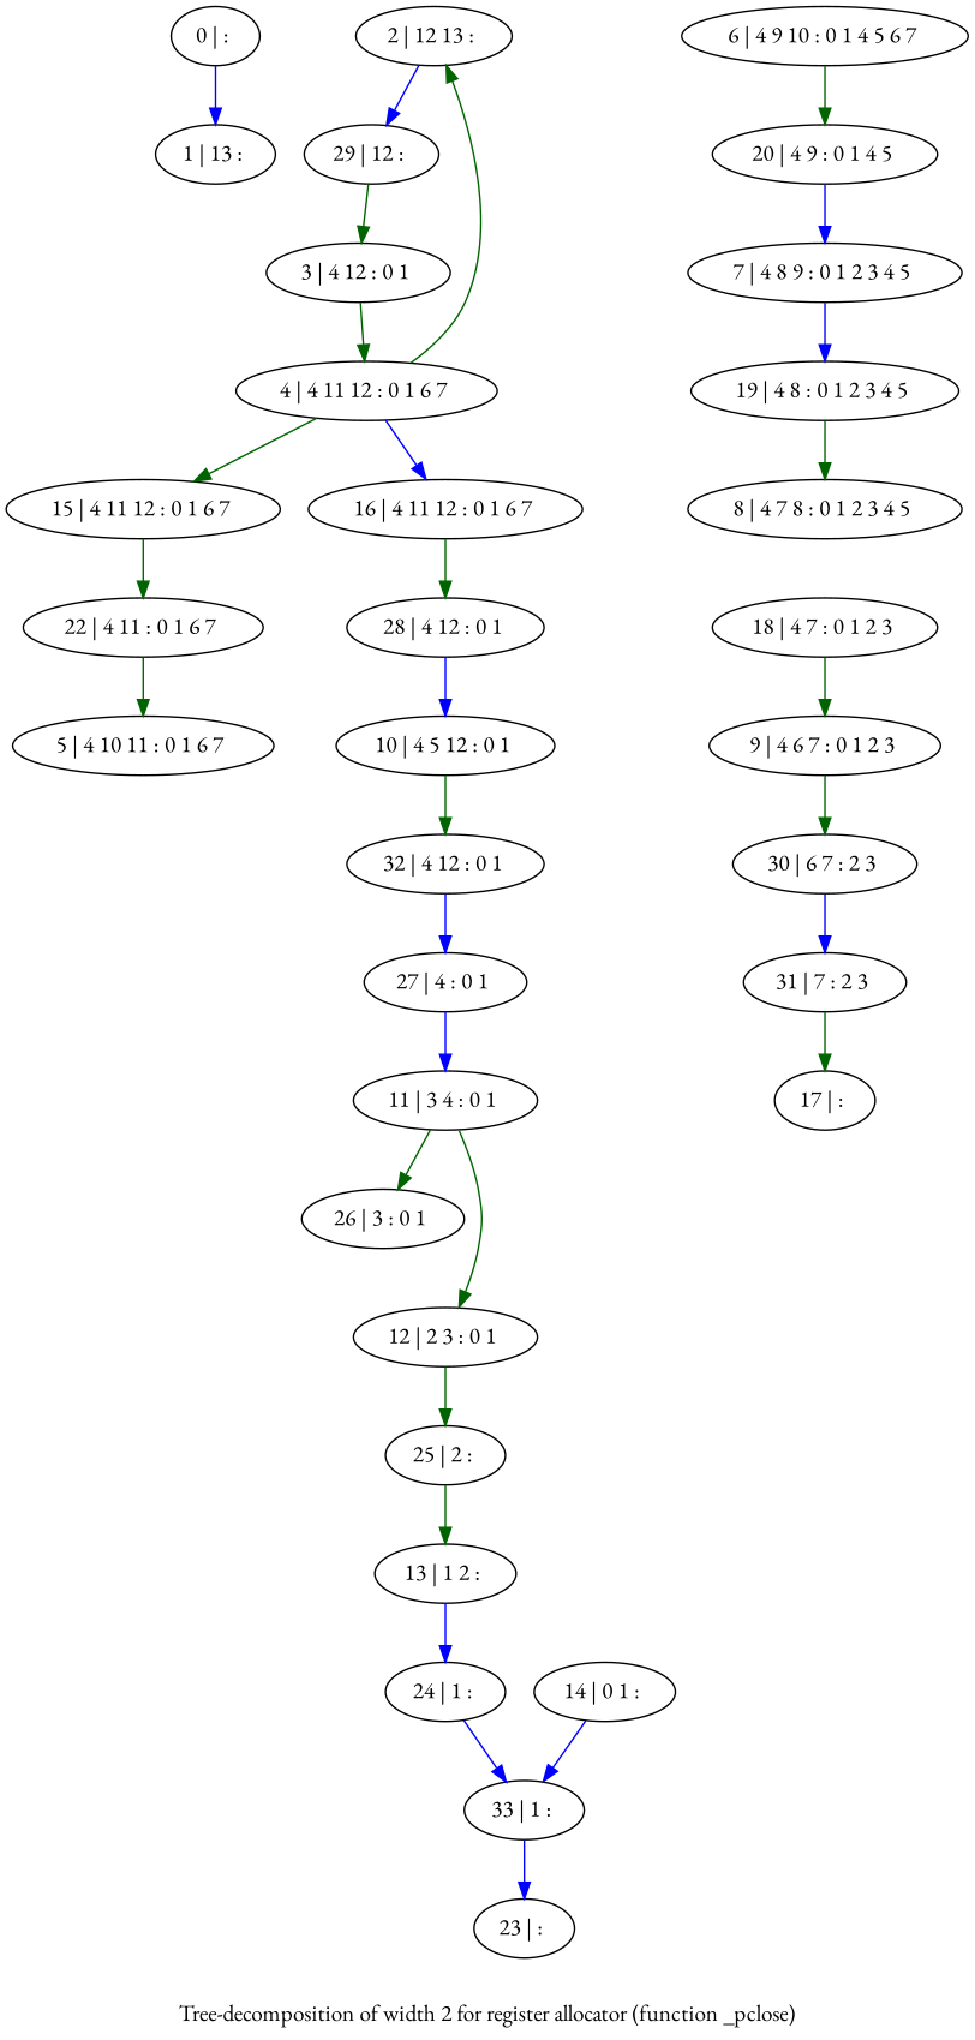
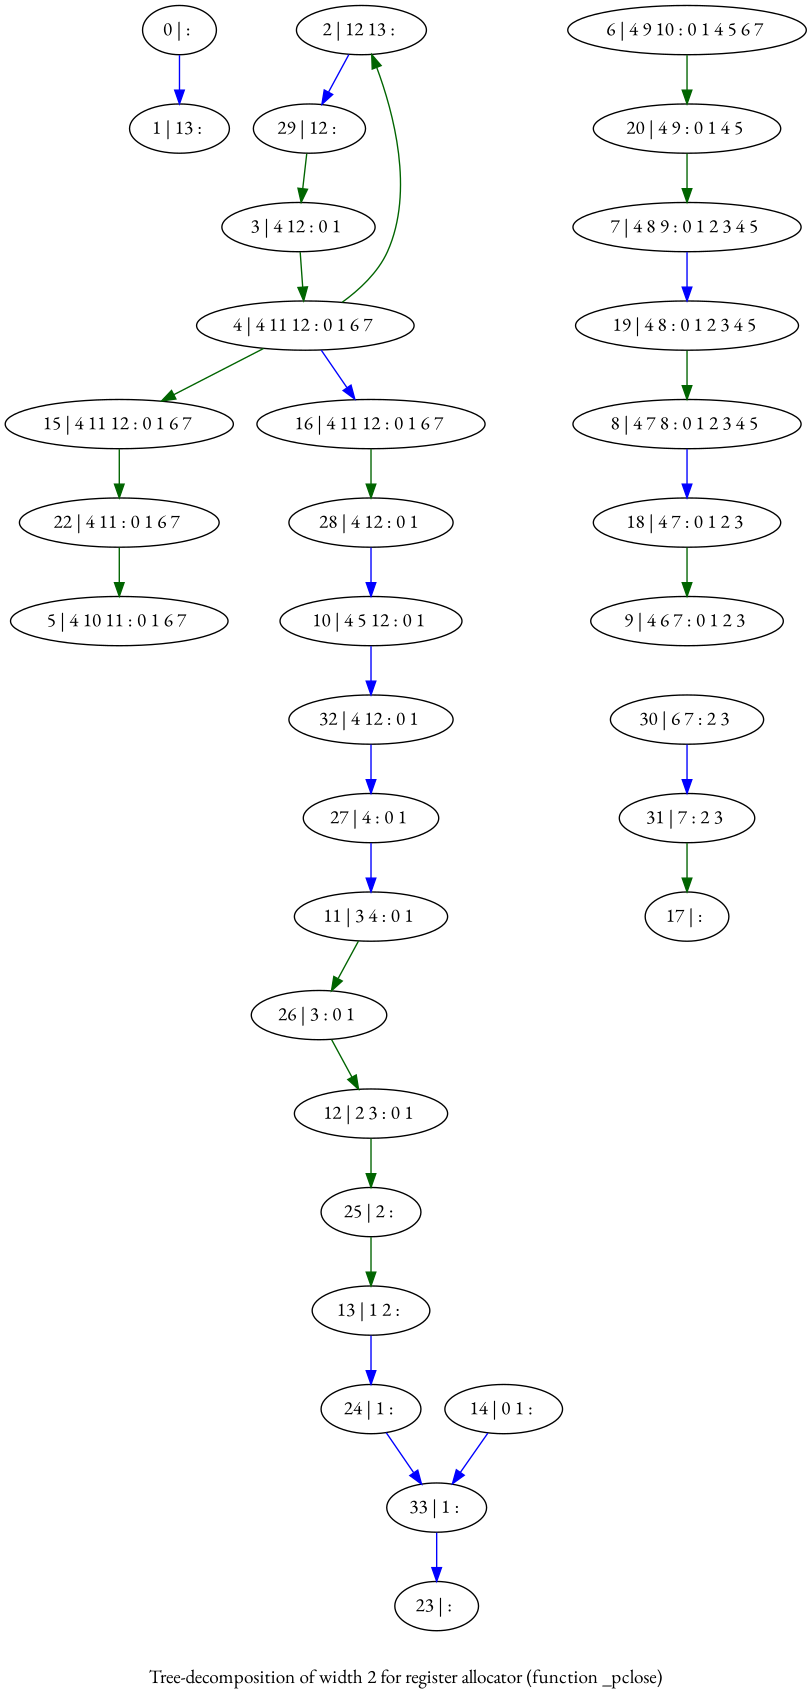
  digraph {
    fontname="EB Garamond"
    label="Tree-decomposition of width 2 for register allocator (function _pclose)"
    node [fontname="EB Garamond"]
    edge [color=darkgreen fontname="EB Garamond"]
    n1 [label="0 | : "]
    n2 [label="1 | 13 : "]
    n3 [label="2 | 12 13 : "]
    n4 [label="29 | 12 : "]
    n5 [label="3 | 4 12 : 0 1 "]
    n6 [label="4 | 4 11 12 : 0 1 6 7 "]
    n7 [label="15 | 4 11 12 : 0 1 6 7 "]
    n8 [label="16 | 4 11 12 : 0 1 6 7 "]
    n9 [label="22 | 4 11 : 0 1 6 7 "]
    n10 [label="28 | 4 12 : 0 1 "]
    n11 [label="5 | 4 10 11 : 0 1 6 7 "]
    n12 [label="6 | 4 9 10 : 0 1 4 5 6 7 "]
    n13 [label="20 | 4 9 : 0 1 4 5 "]
    n14 [label="7 | 4 8 9 : 0 1 2 3 4 5 "]
    n15 [label="19 | 4 8 : 0 1 2 3 4 5 "]
    n16 [label="8 | 4 7 8 : 0 1 2 3 4 5 "]
    n17 [label="18 | 4 7 : 0 1 2 3 "]
    n18 [label="9 | 4 6 7 : 0 1 2 3 "]
    n19 [label="30 | 6 7 : 2 3 "]
    n20 [label="31 | 7 : 2 3 "]
    n21 [label="10 | 4 5 12 : 0 1 "]
    n22 [label="32 | 4 12 : 0 1 "]
    n23 [label="27 | 4 : 0 1 "]
    n24 [label="11 | 3 4 : 0 1 "]
    n25 [label="26 | 3 : 0 1 "]
    n26 [label="12 | 2 3 : 0 1 "]
    n27 [label="25 | 2 : "]
    n28 [label="13 | 1 2 : "]
    n29 [label="24 | 1 : "]
    n30 [label="33 | 1 : "]
    n31 [label="14 | 0 1 : "]
    n32 [label="23 | : "]
    n33 [label="17 | : "]
    n1 -> n2 [color=blue]
    n3 -> n4 [color=blue]
    n4 -> n5
    n5 -> n6
    n6 -> n3
    n6 -> n7
    n6 -> n8 [color=blue]
    n7 -> n9
    n8 -> n10
    n9 -> n11
    n10 -> n21 [color=blue]
    n12 -> n13
-   n13 -> n14 [color=blue]
+   n13 -> n14
    n14 -> n15 [color=blue]
    n15 -> n16
+   n16 -> n17 [color=blue]
    n17 -> n18
-   n18 -> n19
    n19 -> n20 [color=blue]
    n20 -> n33
-   n21 -> n22
+   n21 -> n22 [color=blue]
    n22 -> n23 [color=blue]
    n23 -> n24 [color=blue]
    n24 -> n25
-   n24 -> n26
+   n25 -> n26
    n26 -> n27
    n27 -> n28
    n28 -> n29 [color=blue]
    n29 -> n30 [color=blue]
    n30 -> n32 [color=blue]
    n31 -> n30 [color=blue]
  }
